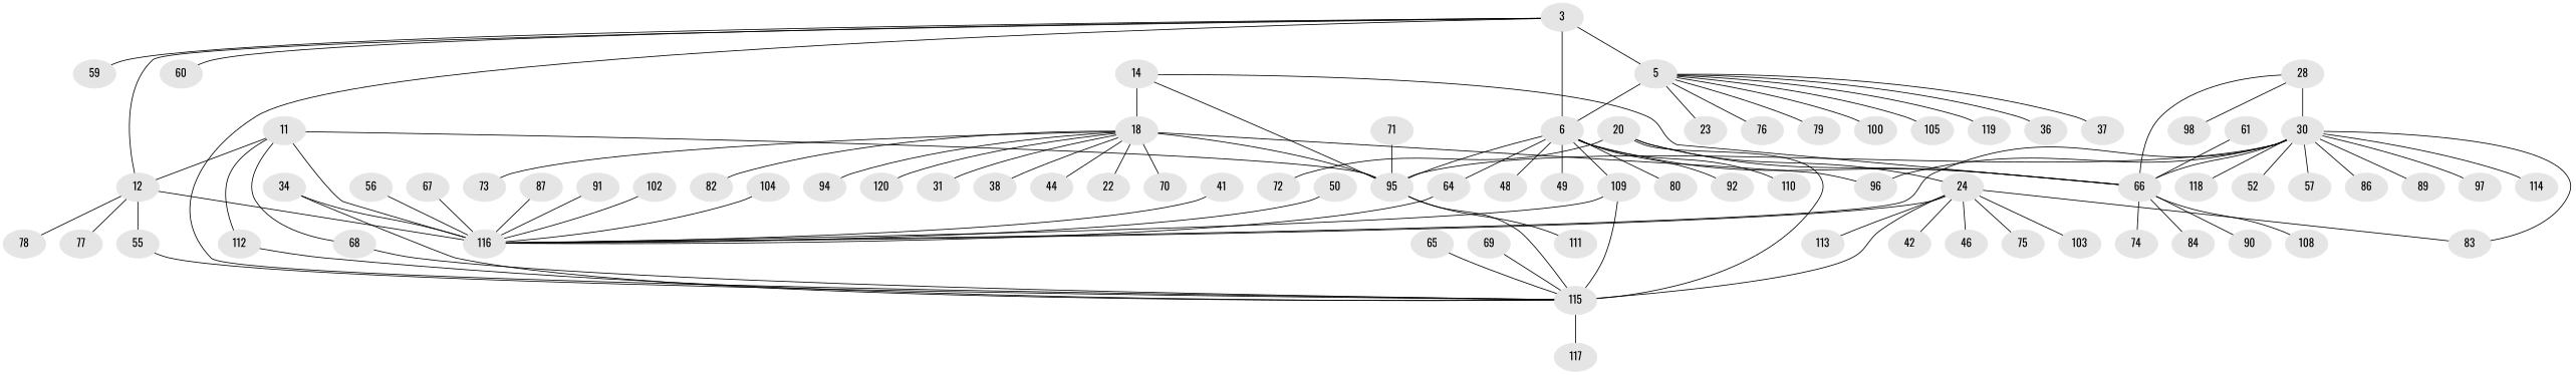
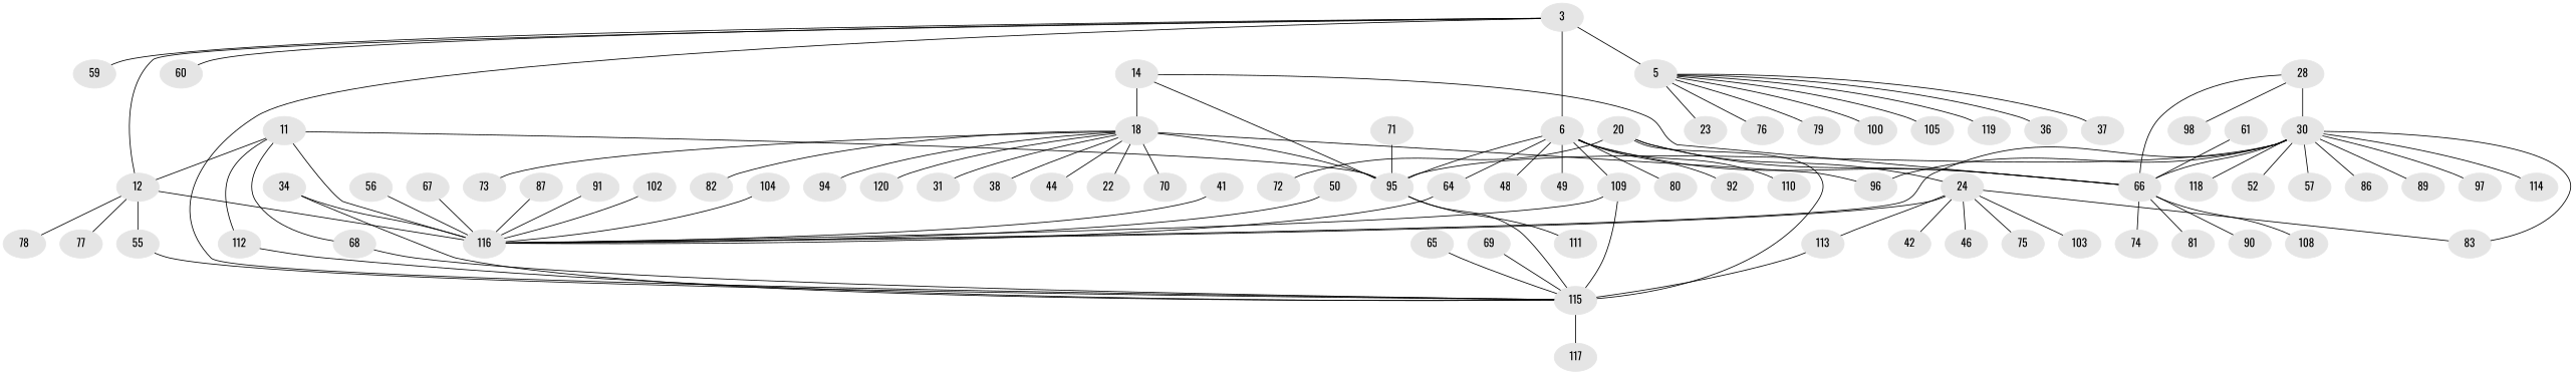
  graph {
    fontname=Oswald
    node [color=gray90 fontname=Oswald style=filled]
    edge [fontname=Oswald]
    3 [super="+1"]
    5 [super="+2"]
    6 [super="+4"]
    12 [super="+7"]
    59
    60
    115 [super="+99+21"]
    36
    37
    n10 [label=23]
    76
    79
    100
    105
    119 [super="+32"]
    48
    49
    64
    66 [super="+29+43"]
    80
    92
    95 [super="+85+88+17"]
    109 [super="+47"]
    110
    116 [super="+9"]
    55
    77
    78
    117
    74
-   81 [super="+40" label=84]
+   81 [super="+40"]
    90
    108
    111 [super="+51"]
    11 [super="+10"]
    68
    112 [super="+39+101"]
    14 [super="+13"]
    18 [super="+16+15"]
    31
    38
    44
    n43 [label=22]
    70
    73
    82
    94
    96
    120
    20 [super="+19"]
    24 [super="+23+22"]
    72
    42
    46
    75
    83 [super="+34"]
    103
    113
    28 [super="+26"]
    30 [super="+27+25"]
    98
    52
    57
    86
    89 [super="+33"]
    97
    114 [super="+106"]
    118 [super="+93"]
    41
    50
    56
    61
    65
    67
    69
    71
    n77 [label=34]
    87
    91
    102
    104
    3 -- 5 [weight=4]
    3 -- 6 [weight=4]
    3 -- 12
    3 -- 59
    3 -- 60
    3 -- 115
-   5 -- 6 [weight=4]
    5 -- 36
    5 -- 37
    5 -- n10
    5 -- 76
    5 -- 79
    5 -- 100
    5 -- 105
    5 -- 119
    6 -- 48
    6 -- 49
    6 -- 64
    6 -- 66
    6 -- 80
    6 -- 92
    6 -- 95 [weight=2]
    6 -- 109
    6 -- 110
    12 -- 116 [weight=4]
    12 -- 55
    12 -- 77
    12 -- 78
    115 -- 117
    64 -- 116
    66 -- 74
    66 -- 81
    66 -- 90
    66 -- 108
    95 -- 115 [weight=2]
    95 -- 111
    109 -- 115
    109 -- 116
    55 -- 115
    11 -- 12 [weight=4]
    11 -- 95 [weight=2]
    11 -- 116 [weight=4]
    11 -- 68
    11 -- 112
    68 -- 115
    112 -- 115
    14 -- 66
    14 -- 95 [weight=2]
    14 -- 18 [weight=6]
    18 -- 95 [weight=3]
    18 -- 31
    18 -- 38
    18 -- 44
    18 -- n43
    18 -- 70
    18 -- 73
    18 -- 82
    18 -- 94
    18 -- 96
    18 -- 120
    20 -- 115 [weight=2]
    20 -- 66
    20 -- 24 [weight=6]
    20 -- 72
-   24 -- 115 [weight=3]
+   113 -- 115 [weight=3]
    24 -- 116 [weight=2]
    24 -- 42
    24 -- 46
    24 -- 75
    24 -- 83
    24 -- 103
    24 -- 113
    28 -- 66 [weight=2]
    28 -- 30 [weight=6]
    28 -- 98
    30 -- 66 [weight=3]
    30 -- 95
    30 -- 116
    30 -- 96
    30 -- 83
    30 -- 52
    30 -- 57
    30 -- 86
    30 -- 89
    30 -- 97
    30 -- 114
    30 -- 118
    41 -- 116
    50 -- 116
    56 -- 116
    61 -- 66
    65 -- 115
    67 -- 116
    69 -- 115
    71 -- 95
    n77 -- 115
    n77 -- 116
    87 -- 116
    91 -- 116
    102 -- 116
    104 -- 116
  }
